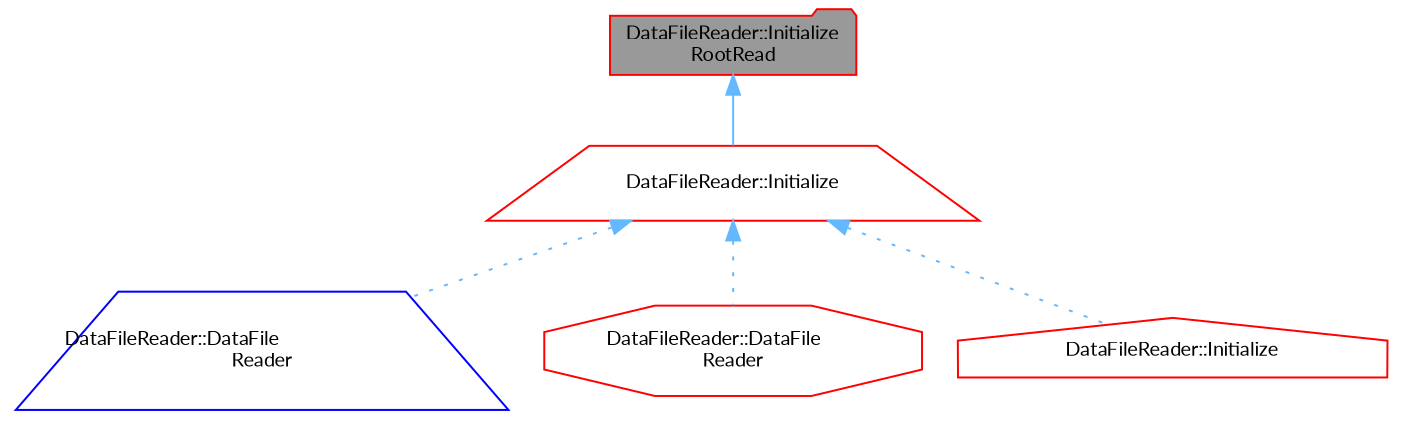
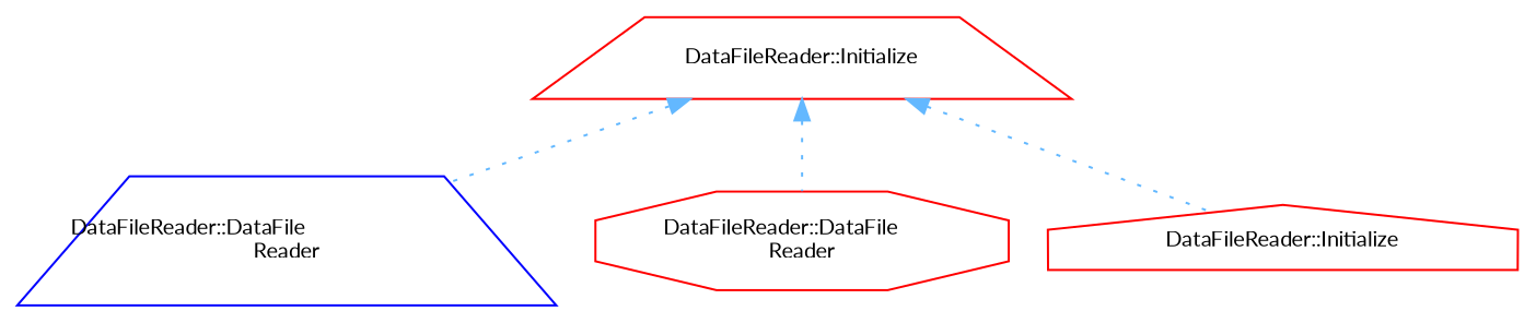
  digraph {
    rankdir=TB
    fontname=Lato
    node [color=red fillcolor=white fontname=Lato fontsize=10 shape=trapezium style=filled]
    edge [color=steelblue1 dir=back fontname=Lato fontsize=10 labelfontname=Helvetica labelfontsize=10 style=dotted]
-   n1 [fillcolor=grey60 fontcolor=black height=0.2 label="DataFileReader::Initialize\lRootRead" shape=folder width=0.4]
    n2 [height=0.2 label="DataFileReader::Initialize" width=0.4]
    n3 [color=blue height=0.2 label="DataFileReader::DataFile\lReader" width=0.4]
    n4 [height=0.2 label="DataFileReader::DataFile\lReader" shape=octagon width=0.4]
    n5 [height=0.2 label="DataFileReader::Initialize" shape=house width=0.4]
-   n1 -> n2 [style=solid]
    n2 -> n3
    n2 -> n4
    n2 -> n5
  }
